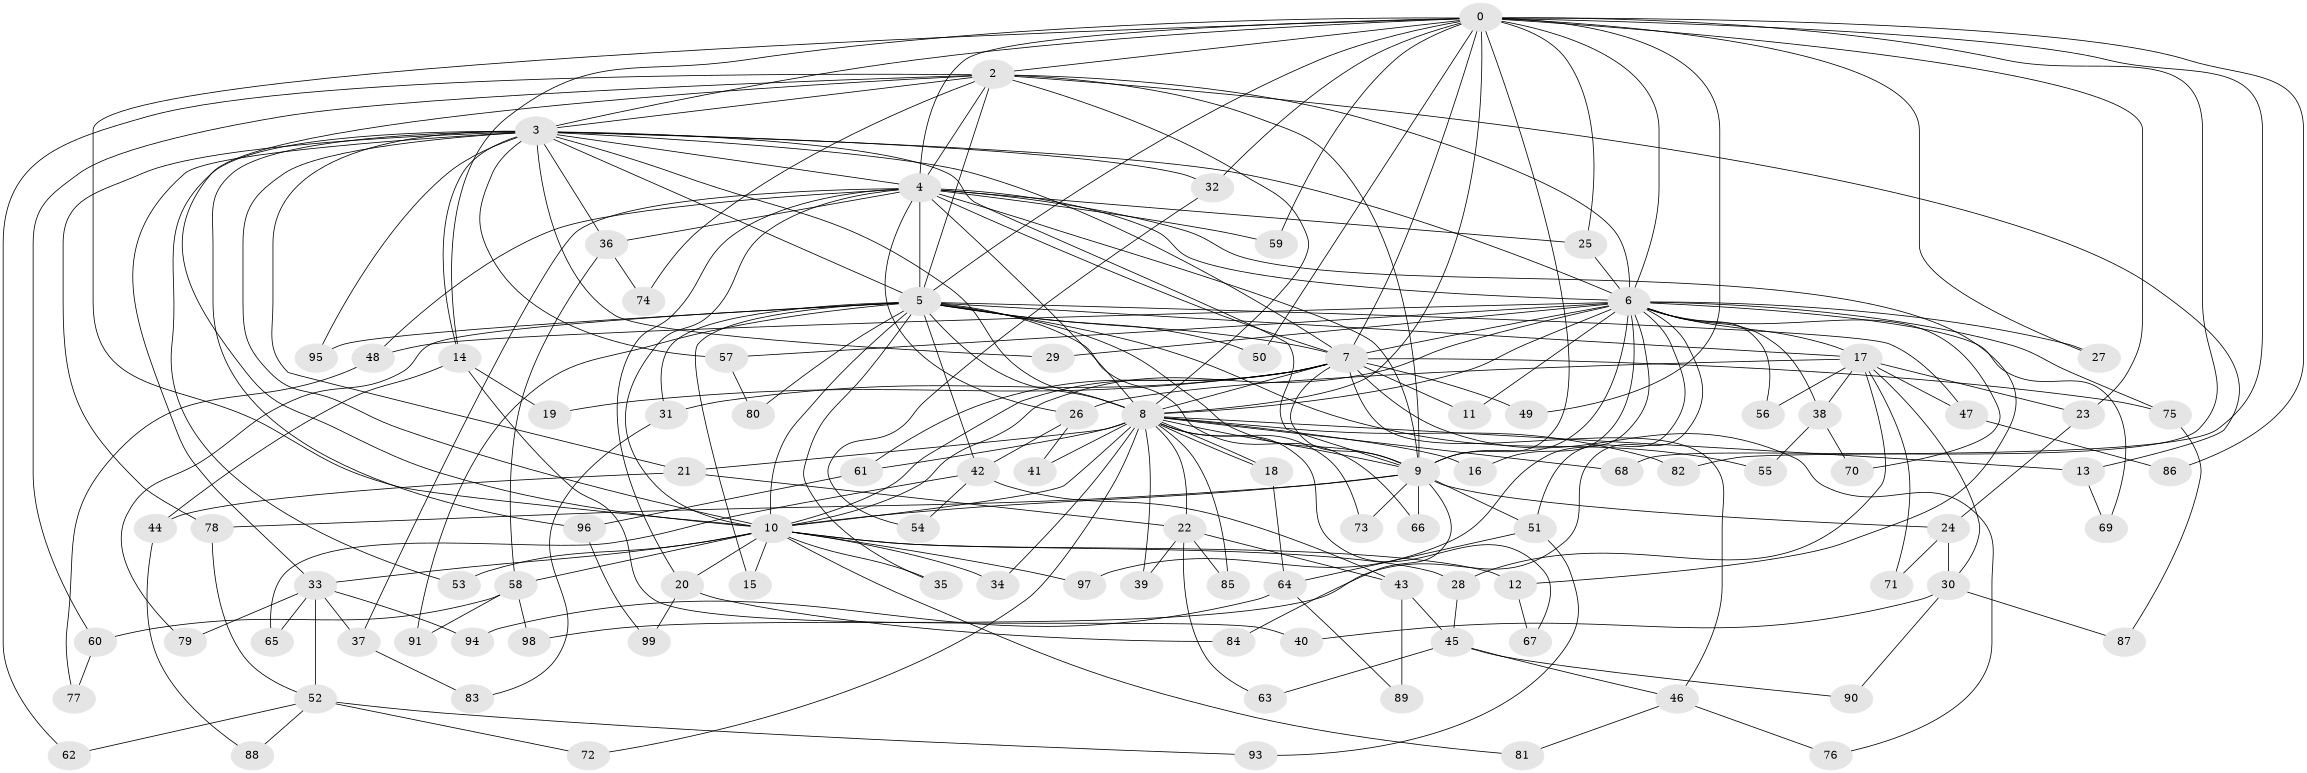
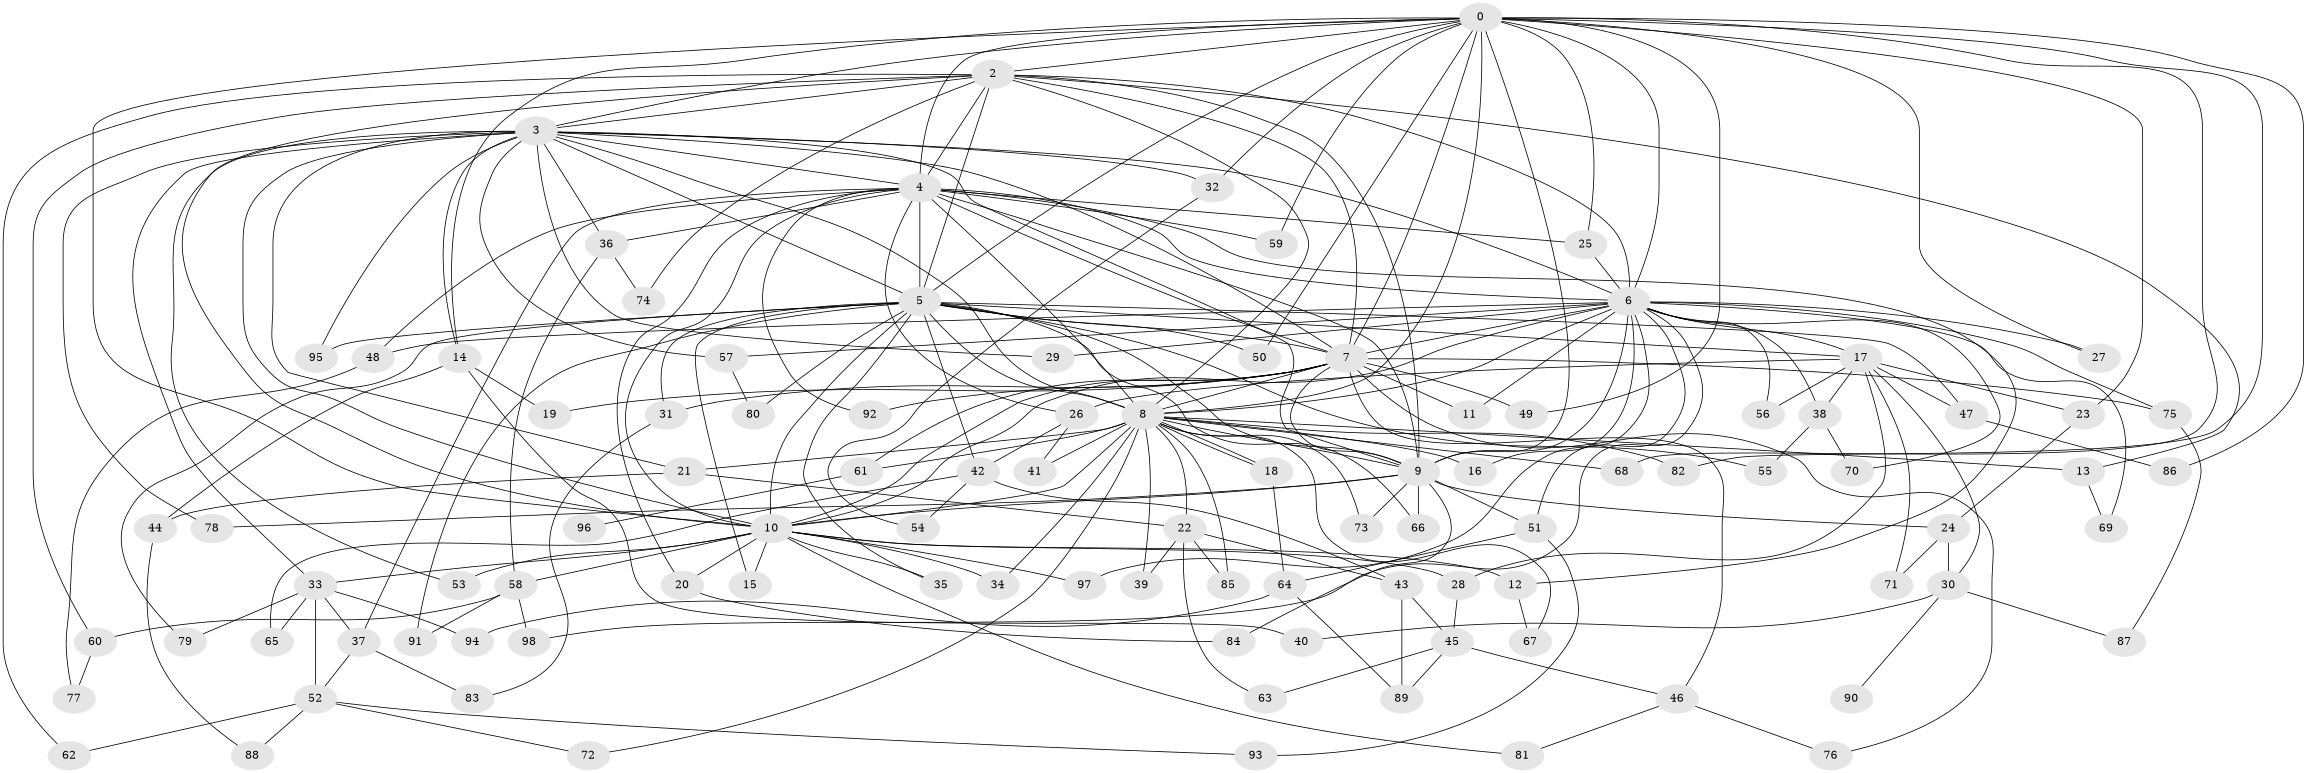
  graph {
    node [color=gray90 style=filled]
    n1 [label=0]
    2
    3
    4
    5
    6
    7
    8
    9
    10
    14
    23
    25
    27
    32
    49
    50
    59
    68
    82
    86
    13
    60
    62
    74
    21
    29
    33
    36
    53
    57
    78
    95
    96
    12
    20
    26
    37
    48
+   92
    15
    17
    31
    35
    42
    47
    55
    66
    79
    80
    91
    11
    16
    38
    51
    56
    69
    70
    75
    97
    98
    61
    19
    46
    76
    18
    22
    34
    39
    41
    67
    72
    73
    85
    24
    84
    58
    28
    81
    40
    44
    54
    77
    52
    65
    94
-   99
    83
    30
    71
    43
    64
    93
    87
    63
    45
    88
    90
    89
    n1 -- 2
    n1 -- 3
    n1 -- 4
    n1 -- 5
    n1 -- 6
    n1 -- 7
    n1 -- 8
    n1 -- 9
    n1 -- 10
    n1 -- 14
    n1 -- 23
    n1 -- 25
    n1 -- 27
    n1 -- 32
    n1 -- 49
    n1 -- 50
    n1 -- 59
    n1 -- 68
    n1 -- 82
    n1 -- 86
    2 -- 3
    2 -- 4
    2 -- 5
    2 -- 6
+   2 -- 7
    2 -- 8
    2 -- 9
    2 -- 10
    2 -- 13
    2 -- 60
    2 -- 62
    2 -- 74
    3 -- 4
    3 -- 5
    3 -- 6
    3 -- 7
    3 -- 8
    3 -- 9
    3 -- 10
    3 -- 14
    3 -- 32
    3 -- 21
    3 -- 29
    3 -- 33
    3 -- 36
    3 -- 53
    3 -- 57
    3 -- 78
    3 -- 95
-   3 -- 96
    4 -- 5
    4 -- 6
    4 -- 7
    4 -- 8
    4 -- 9
    4 -- 10
    4 -- 25
    4 -- 59
    4 -- 36
    4 -- 12
    4 -- 20
    4 -- 26
    4 -- 37
    4 -- 48
+   4 -- 92
    5 -- 7
    5 -- 8
    5 -- 9
    5 -- 10
    5 -- 50
    5 -- 95
    5 -- 15
    5 -- 17
    5 -- 31
    5 -- 35
    5 -- 42
    5 -- 47
    5 -- 55
    5 -- 66
    5 -- 79
    5 -- 80
    5 -- 91
    6 -- 7
    6 -- 8
    6 -- 9
    6 -- 10
    6 -- 27
    6 -- 29
    6 -- 57
    6 -- 48
    6 -- 17
    6 -- 11
    6 -- 16
    6 -- 38
    6 -- 51
    6 -- 56
    6 -- 69
    6 -- 70
    6 -- 75
    6 -- 97
    6 -- 98
    7 -- 8
    7 -- 9
    7 -- 10
    7 -- 49
+   7 -- 92
    7 -- 31
    7 -- 11
    7 -- 75
    7 -- 61
    7 -- 19
    7 -- 46
    7 -- 76
    8 -- 9
    8 -- 10
    8 -- 68
    8 -- 82
    8 -- 13
    8 -- 21
    8 -- 16
    8 -- 61
    8 -- 18
    8 -- 18
    8 -- 22
    8 -- 34
    8 -- 39
    8 -- 41
    8 -- 67
    8 -- 72
    8 -- 73
    8 -- 85
    9 -- 10
    9 -- 78
    9 -- 66
    9 -- 51
    9 -- 73
    9 -- 24
    9 -- 84
    10 -- 33
    10 -- 53
    10 -- 12
    10 -- 20
    10 -- 15
    10 -- 35
    10 -- 97
    10 -- 34
    10 -- 58
    10 -- 28
    10 -- 81
    14 -- 19
    14 -- 40
    14 -- 44
    23 -- 24
    25 -- 6
    32 -- 54
    13 -- 69
    60 -- 77
    21 -- 22
    21 -- 44
    33 -- 37
    33 -- 79
    33 -- 52
    33 -- 65
    33 -- 94
    36 -- 74
    36 -- 58
    57 -- 80
-   96 -- 99
    12 -- 67
    20 -- 84
-   20 -- 99
    26 -- 42
    26 -- 41
-   78 -- 52
+   37 -- 52
    37 -- 83
    48 -- 77
    17 -- 23
    17 -- 26
    17 -- 47
    17 -- 38
    17 -- 56
    17 -- 28
    17 -- 30
    17 -- 71
    31 -- 83
    42 -- 54
    42 -- 65
    42 -- 43
    47 -- 86
    38 -- 55
    38 -- 70
    51 -- 64
    51 -- 93
    75 -- 87
    61 -- 96
    46 -- 76
    46 -- 81
    18 -- 64
    22 -- 39
    22 -- 85
    22 -- 43
    22 -- 63
    24 -- 30
    24 -- 71
    58 -- 60
    58 -- 91
    58 -- 98
    28 -- 45
    44 -- 88
    52 -- 62
    52 -- 72
    52 -- 93
    52 -- 88
    30 -- 40
    30 -- 87
    30 -- 90
    43 -- 45
    43 -- 89
    64 -- 94
    64 -- 89
    45 -- 46
    45 -- 63
-   45 -- 90
+   45 -- 89
  }
